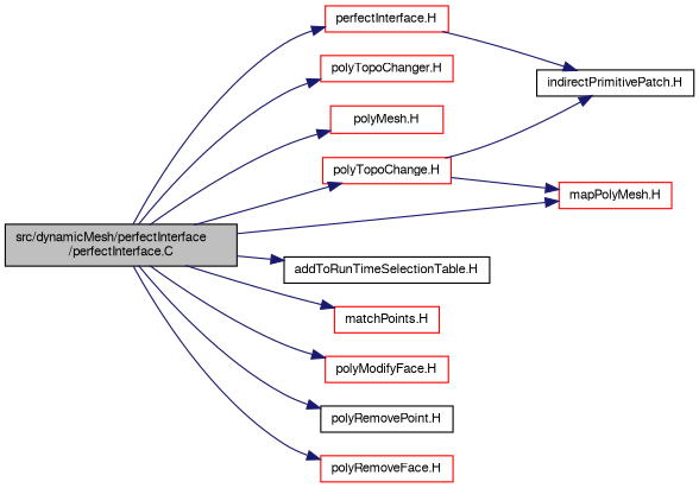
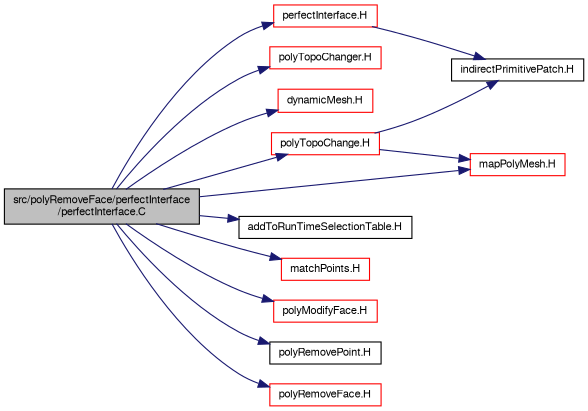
  digraph {
    rankdir=LR
    node [color=red fontname=FreeSans fontsize=10 shape=record]
    edge [color=midnightblue fontname=FreeSans fontsize=10 labelfontname=FreeSans labelfontsize=10 style=solid]
-   n1 [color=black fillcolor=grey75 fontcolor=black height=0.2 label="src/dynamicMesh/perfectInterface\l/perfectInterface.C" style=filled width=0.4]
+   n1 [color=black fillcolor=grey75 fontcolor=black height=0.2 label="src/polyRemoveFace/perfectInterface\l/perfectInterface.C" style=filled width=0.4]
    n2 [height=0.2 label="perfectInterface.H" width=0.4]
    n3 [height=0.2 label="polyTopoChanger.H" width=0.4]
-   n4 [height=0.2 label="polyMesh.H" width=0.4]
+   n4 [height=0.2 label="dynamicMesh.H" width=0.4]
    n5 [height=0.2 label="polyTopoChange.H" width=0.4]
    n6 [height=0.2 label="mapPolyMesh.H" width=0.4]
    n7 [color=black height=0.2 label="addToRunTimeSelectionTable.H" width=0.4]
    n8 [height=0.2 label="matchPoints.H" width=0.4]
    n9 [height=0.2 label="polyModifyFace.H" width=0.4]
    n10 [color=black height=0.2 label="polyRemovePoint.H" width=0.4]
    n11 [height=0.2 label="polyRemoveFace.H" width=0.4]
    n12 [color=black height=0.2 label="indirectPrimitivePatch.H" width=0.4]
    n1 -> n2
    n1 -> n3
    n1 -> n4
    n1 -> n5
    n1 -> n6
    n1 -> n7
    n1 -> n8
    n1 -> n9
    n1 -> n10
    n1 -> n11
    n2 -> n12
    n5 -> n6
    n5 -> n12
  }
